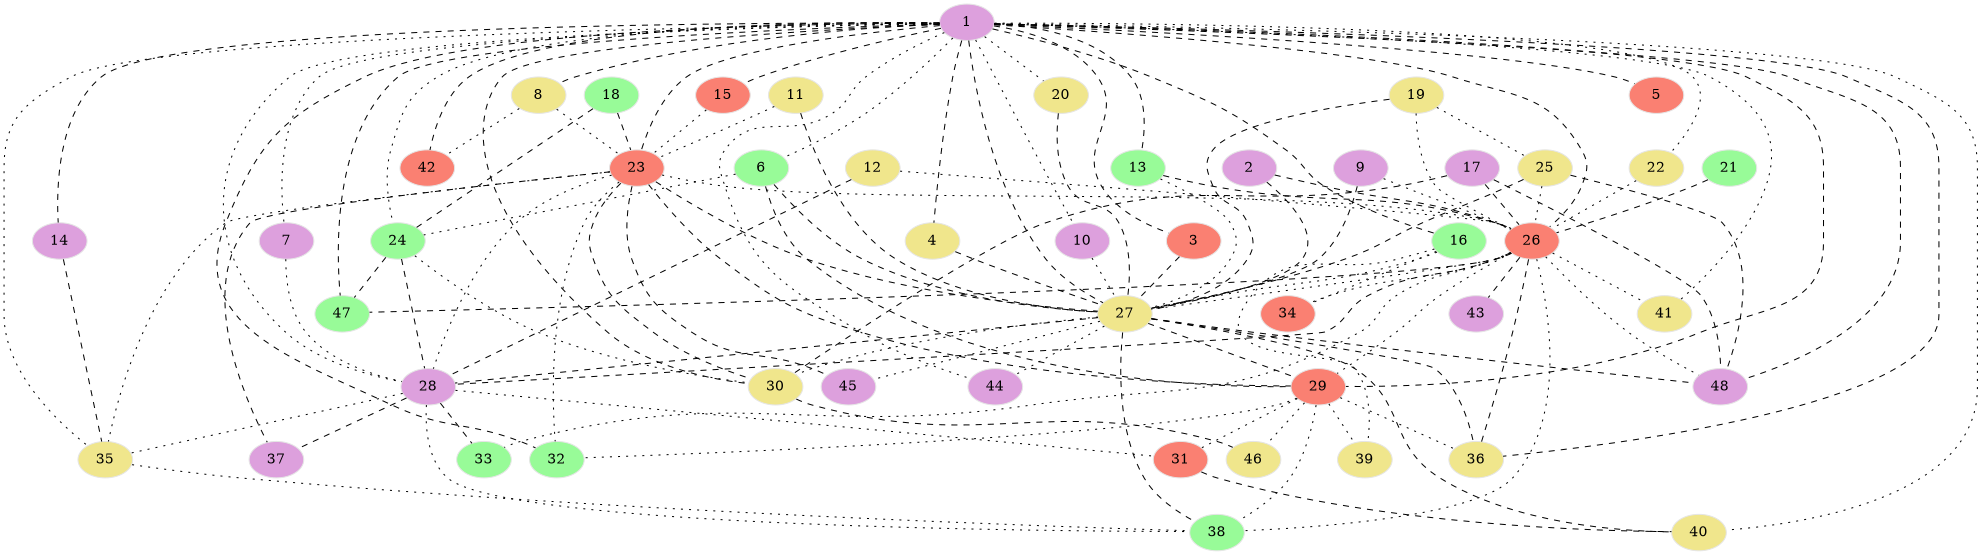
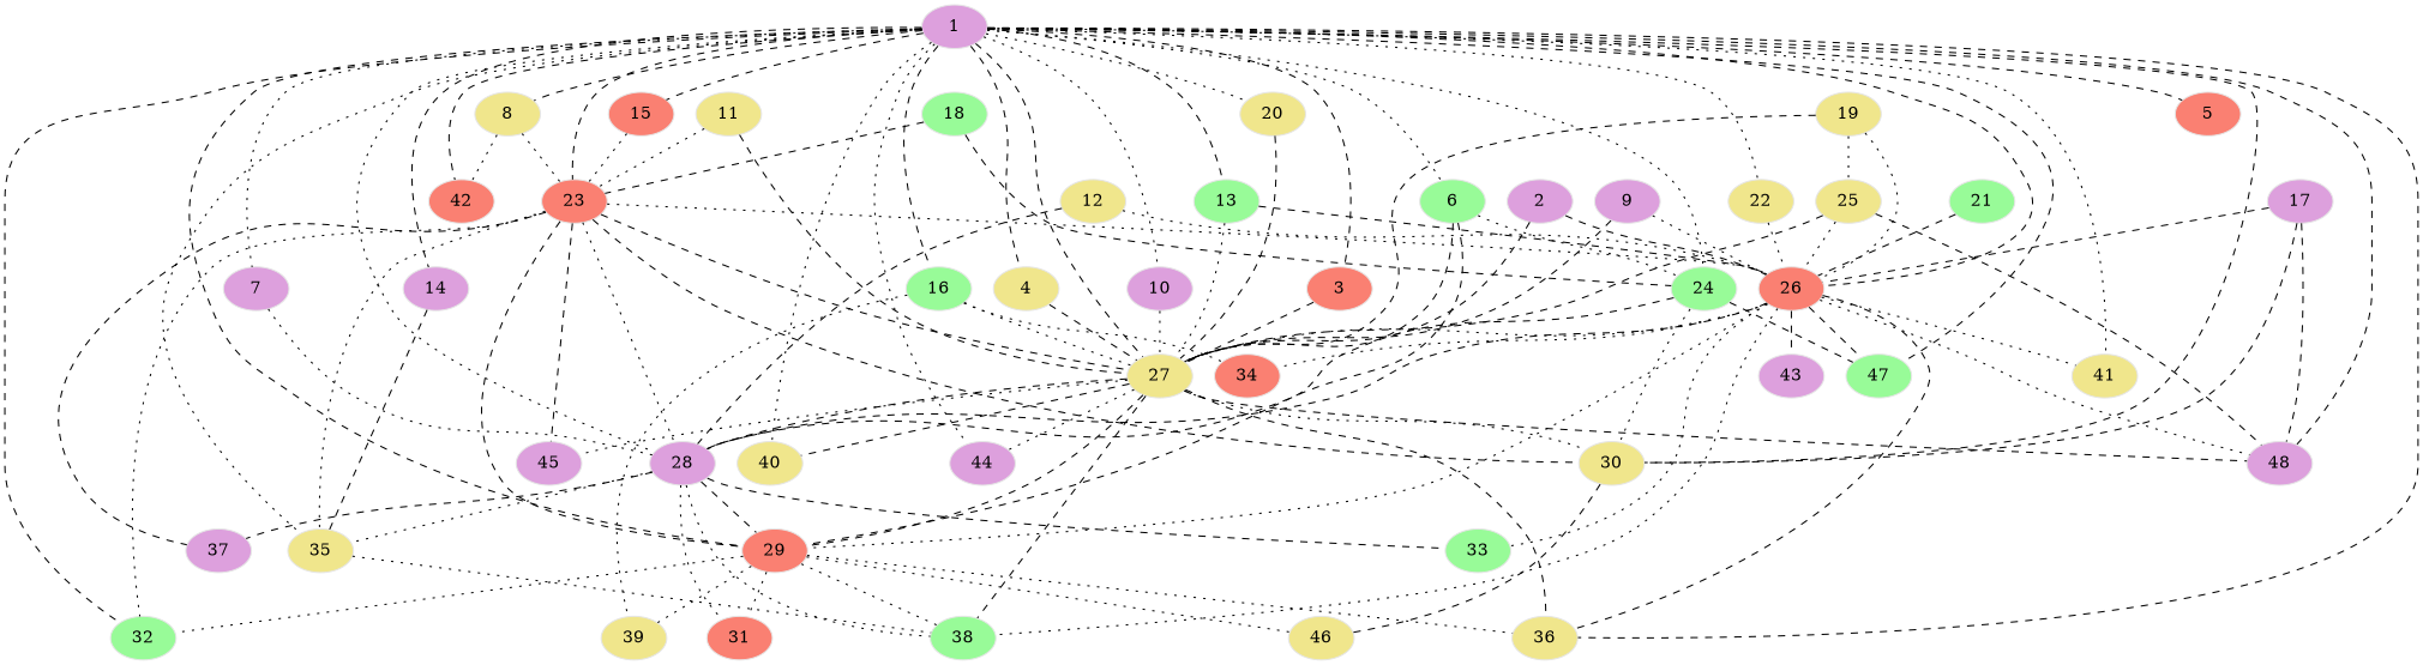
  graph {
    node [color=gray90 fillcolor=khaki style=filled]
    edge [style=dashed weight=1.0]
    1 [fillcolor=plum]
    3 [fillcolor=salmon]
    4
    5 [fillcolor=salmon]
    6 [fillcolor=palegreen]
    7 [fillcolor=plum]
    8
    10 [fillcolor=plum]
    13 [fillcolor=palegreen]
    14 [fillcolor=plum]
    15 [fillcolor=salmon]
    16 [fillcolor=palegreen]
    20
    22
    23 [fillcolor=salmon]
    24 [fillcolor=palegreen]
    26 [fillcolor=salmon]
    27
    28 [fillcolor=plum]
    29 [fillcolor=salmon]
    30
    32 [fillcolor=palegreen]
    35
    36
    40
    41
    42 [fillcolor=salmon]
    44 [fillcolor=plum]
    47 [fillcolor=palegreen]
    48 [fillcolor=plum]
    34 [fillcolor=salmon]
    39
    37 [fillcolor=plum]
    45 [fillcolor=plum]
    33 [fillcolor=palegreen]
    38 [fillcolor=palegreen]
    43 [fillcolor=plum]
    31 [fillcolor=salmon]
    46
    2 [fillcolor=plum]
    9 [fillcolor=plum]
    11
    12
    17 [fillcolor=plum]
    18 [fillcolor=palegreen]
    19
    25
    21 [fillcolor=palegreen]
    1 -- 3
    1 -- 4
    1 -- 5
    1 -- 6 [style=dotted]
    1 -- 7 [style=dotted]
    1 -- 8
    1 -- 10 [style=dotted]
    1 -- 13
    1 -- 14
    1 -- 15 [weight=2.0]
    1 -- 16 [weight=2.0]
    1 -- 20 [style=dotted weight=2.0]
    1 -- 22 [style=dotted]
    1 -- 23 [weight=4.0]
    1 -- 24 [style=dotted]
    1 -- 26 [weight=8.0]
    1 -- 27 [weight=4.0]
    1 -- 28 [style=dotted weight=4.0]
    1 -- 29 [weight=5.0]
    1 -- 30 [weight=2.0]
    1 -- 32
    1 -- 35 [style=dotted weight=2.0]
    1 -- 36
    1 -- 40 [style=dotted weight=2.0]
    1 -- 41 [style=dotted]
    1 -- 42 [weight=2.0]
    1 -- 44 [style=dotted]
    1 -- 47
    1 -- 48
    3 -- 27
    4 -- 27
    6 -- 24 [style=dotted]
    6 -- 27 [weight=2.0]
    6 -- 29
    7 -- 28 [style=dotted]
    8 -- 23 [style=dotted]
    8 -- 42 [style=dotted]
    10 -- 27 [style=dotted]
    13 -- 26 [weight=2.0]
    13 -- 27 [style=dotted]
    14 -- 35
    15 -- 23 [style=dotted]
    16 -- 27 [style=dotted]
    16 -- 34 [style=dotted]
    16 -- 39 [style=dotted]
    20 -- 27
    22 -- 26 [style=dotted weight=2.0]
    23 -- 26 [style=dotted weight=2.0]
    23 -- 27
    23 -- 28 [style=dotted weight=2.0]
    23 -- 29
    23 -- 30
    23 -- 32 [style=dotted]
    23 -- 35 [style=dotted]
    23 -- 37
    23 -- 45 [weight=2.0]
    24 -- 28
    24 -- 30 [style=dotted]
    24 -- 47
    26 -- 27 [style=dotted weight=3.0]
    26 -- 28 [weight=2.0]
    26 -- 29 [style=dotted weight=2.0]
    26 -- 36
    26 -- 41 [style=dotted]
    26 -- 47 [weight=2.0]
    26 -- 48 [style=dotted]
    26 -- 34 [style=dotted]
    26 -- 33 [style=dotted]
    26 -- 38 [style=dotted weight=2.0]
    26 -- 43 [weight=2.0]
    27 -- 28
    27 -- 29
    27 -- 30 [style=dotted weight=3.0]
    27 -- 36 [weight=2.0]
    27 -- 40
    27 -- 44 [style=dotted]
    27 -- 48
    27 -- 45 [style=dotted]
    27 -- 38
+   28 -- 29
    28 -- 35 [style=dotted]
    28 -- 37
    28 -- 33
    28 -- 38 [style=dotted]
    28 -- 31 [style=dotted]
    29 -- 32 [style=dotted]
    29 -- 36 [style=dotted]
    29 -- 39 [style=dotted]
    29 -- 38 [style=dotted]
    29 -- 31 [style=dotted]
    29 -- 46 [style=dotted]
    30 -- 46
    35 -- 38 [style=dotted]
-   31 -- 40
    2 -- 26
    2 -- 27
    9 -- 26 [style=dotted]
    9 -- 27
    11 -- 23 [style=dotted]
    11 -- 27
    12 -- 26 [style=dotted]
    12 -- 28
    17 -- 26
    17 -- 30
    17 -- 48
    18 -- 23
    18 -- 24
    19 -- 26 [style=dotted]
    19 -- 27
    19 -- 25 [style=dotted]
    25 -- 26 [style=dotted weight=2.0]
    25 -- 27
    25 -- 48
    21 -- 26
  }
